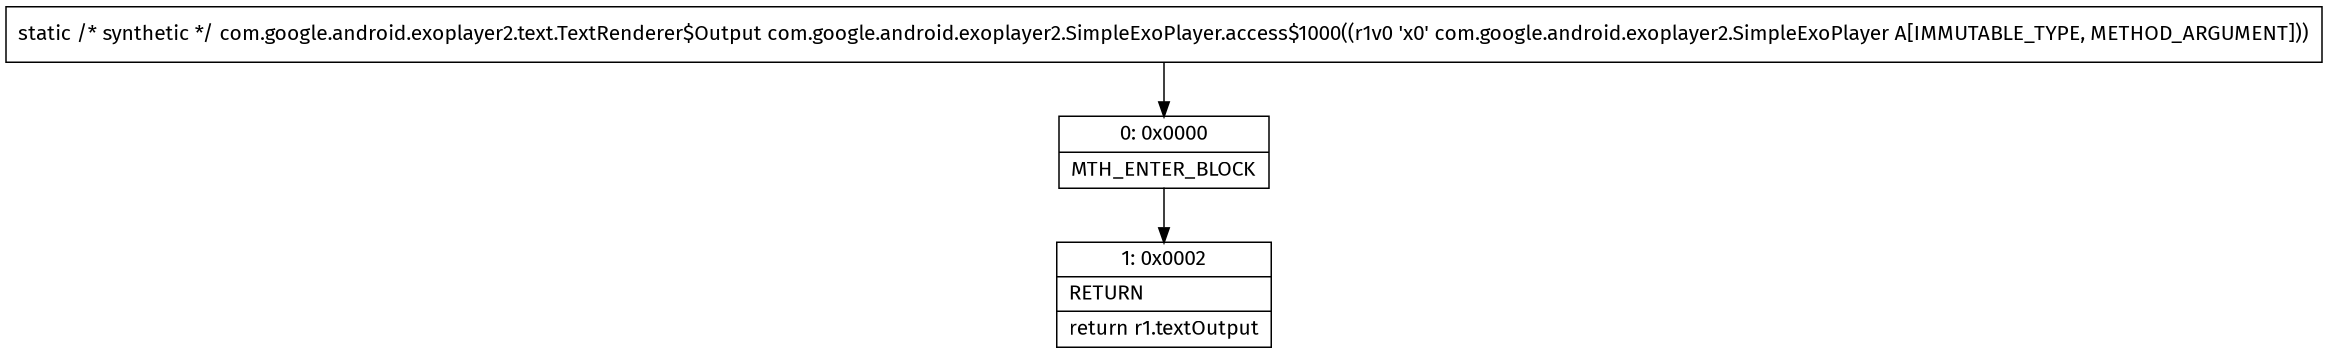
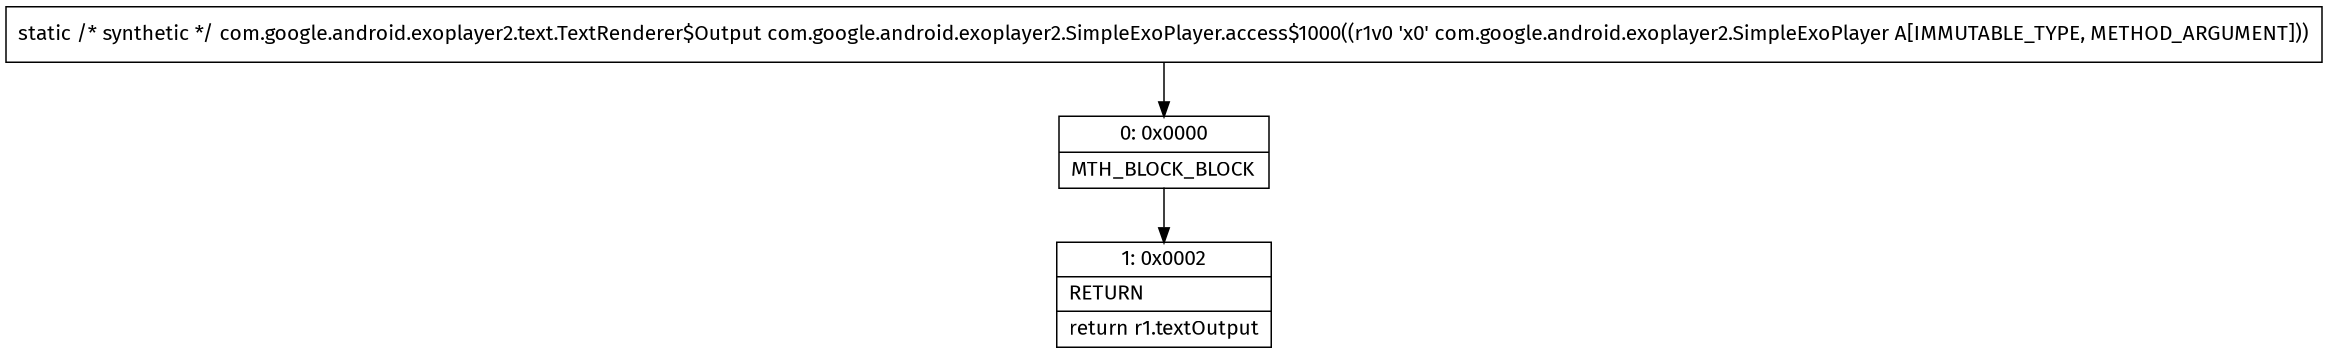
  digraph {
    fontname="Fira Sans"
    node [shape=record fontname="Fira Sans"]
    edge [fontname="Fira Sans"]
-   n1 [label="{0\:\ 0x0000|MTH_ENTER_BLOCK\l}"]
+   n1 [label="{0\:\ 0x0000|MTH_BLOCK_BLOCK\l}"]
    n2 [label="{1\:\ 0x0002|RETURN\l|return r1.textOutput\l}"]
    n3 [label="{static \/* synthetic *\/ com.google.android.exoplayer2.text.TextRenderer$Output com.google.android.exoplayer2.SimpleExoPlayer.access$1000((r1v0 'x0' com.google.android.exoplayer2.SimpleExoPlayer A[IMMUTABLE_TYPE, METHOD_ARGUMENT])) }"]
    n1 -> n2
    n3 -> n1
  }
